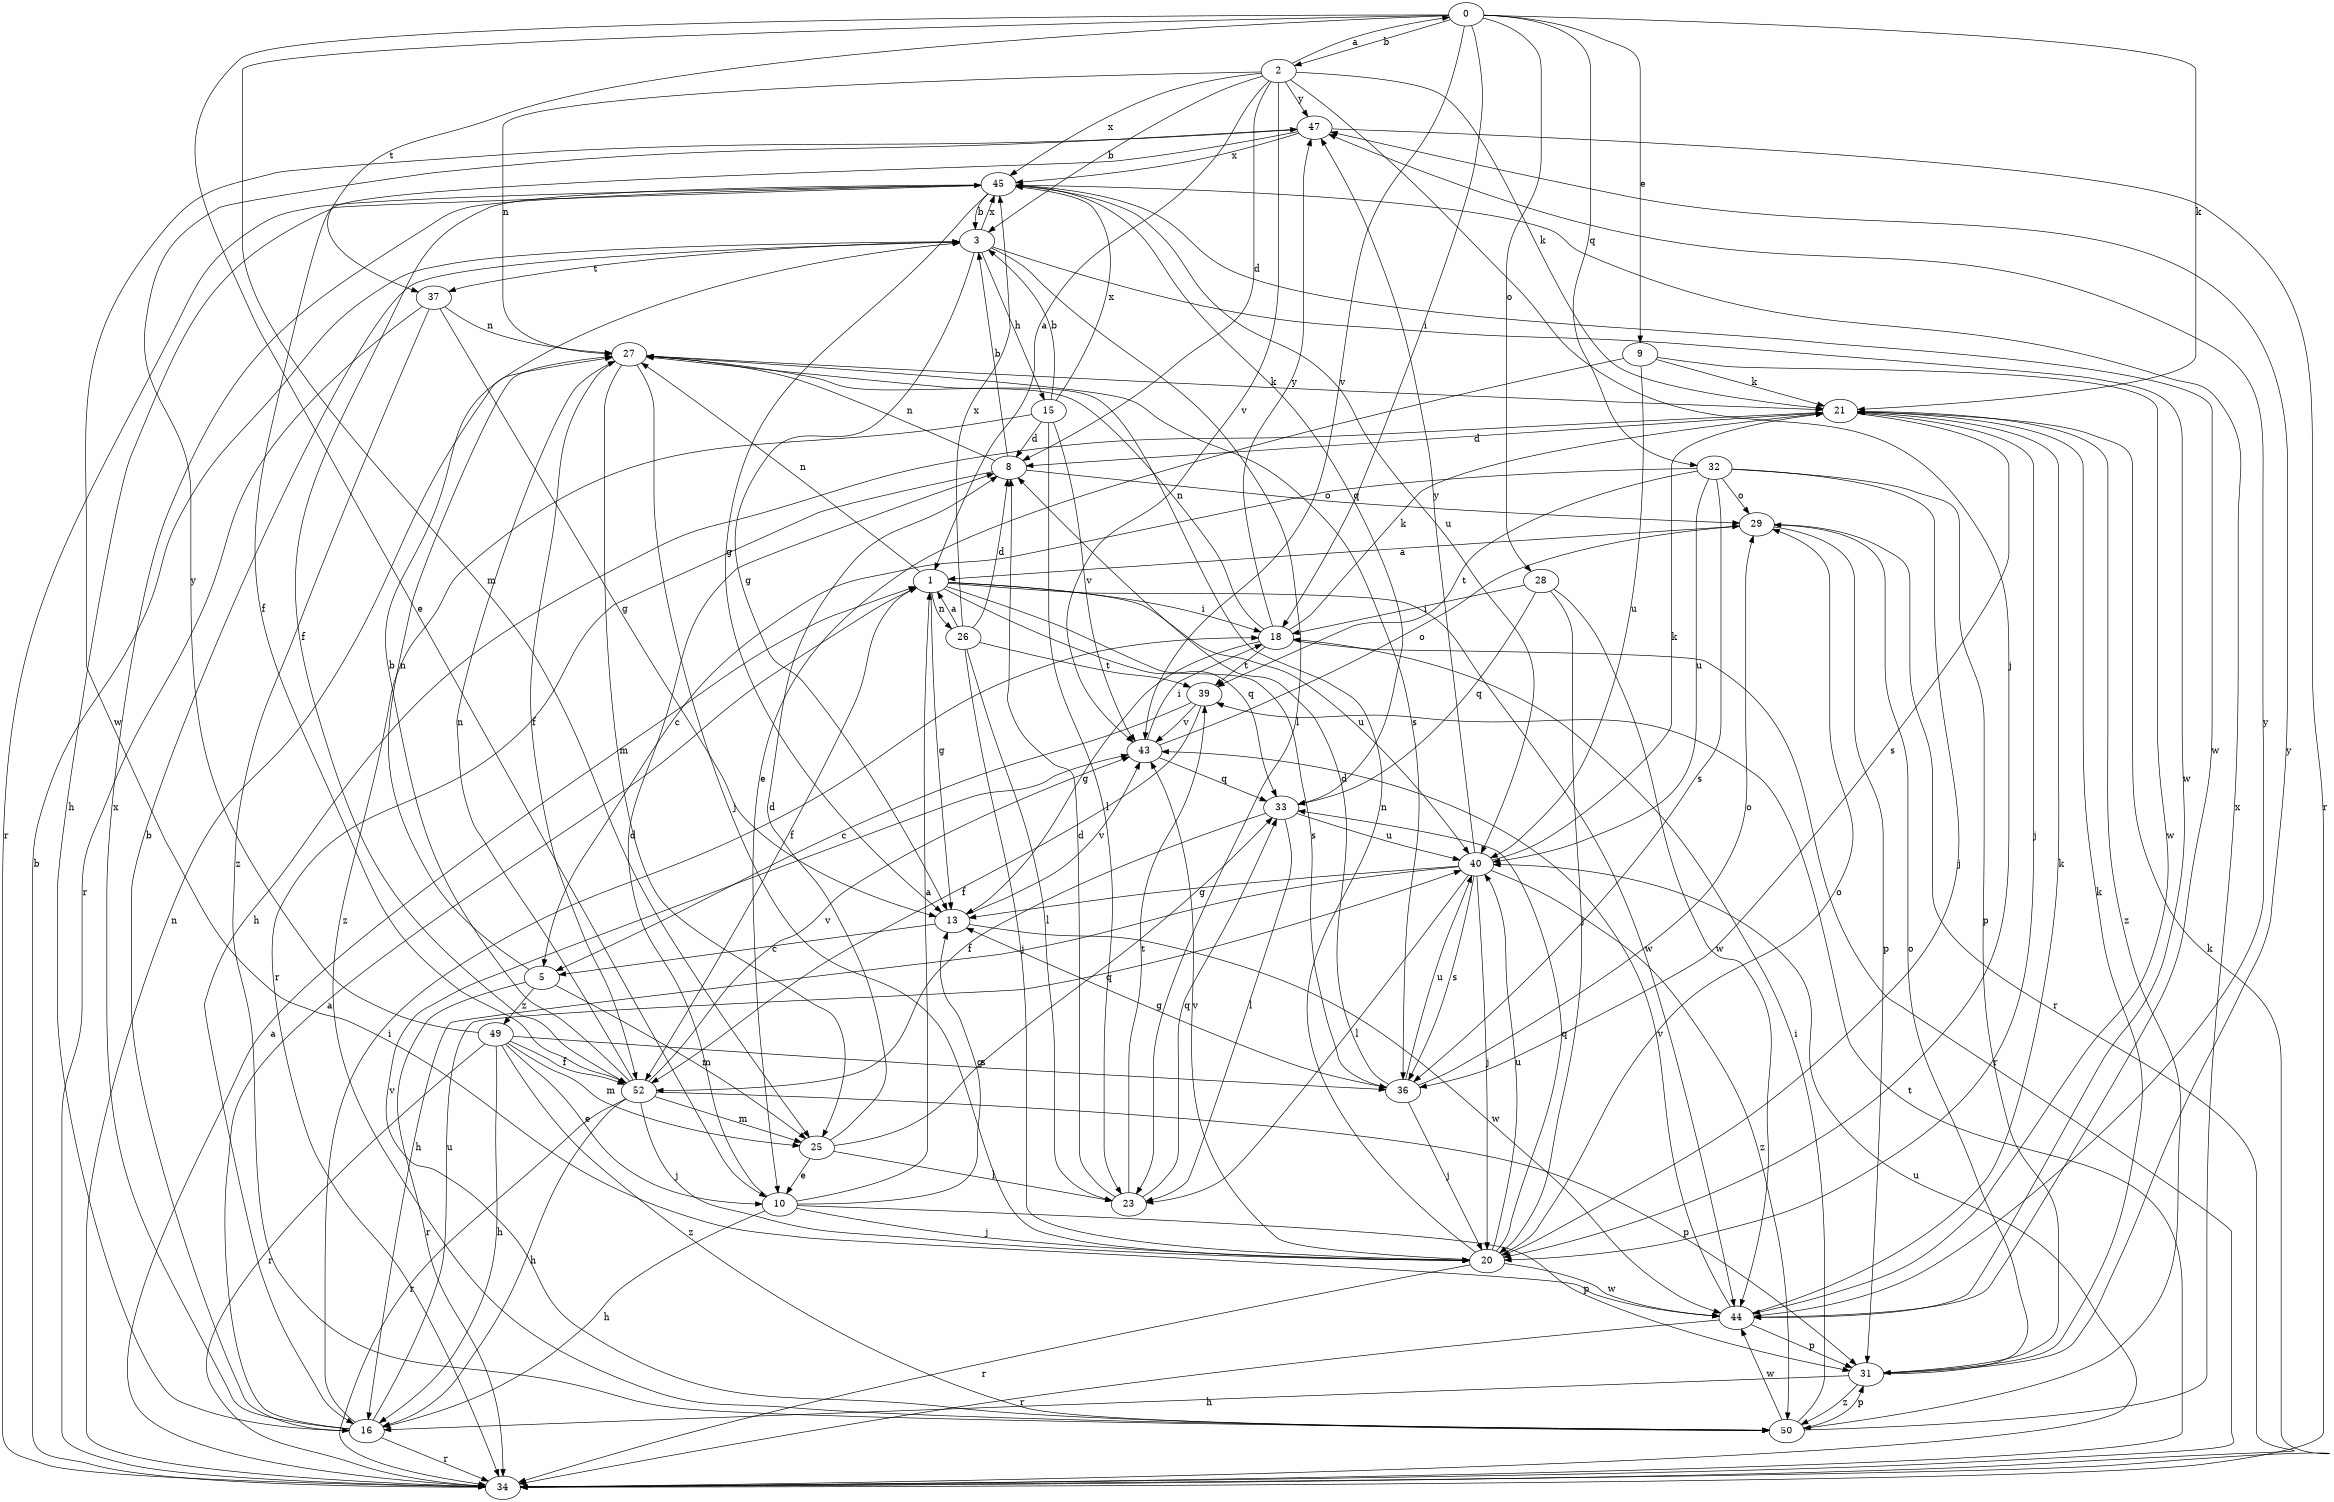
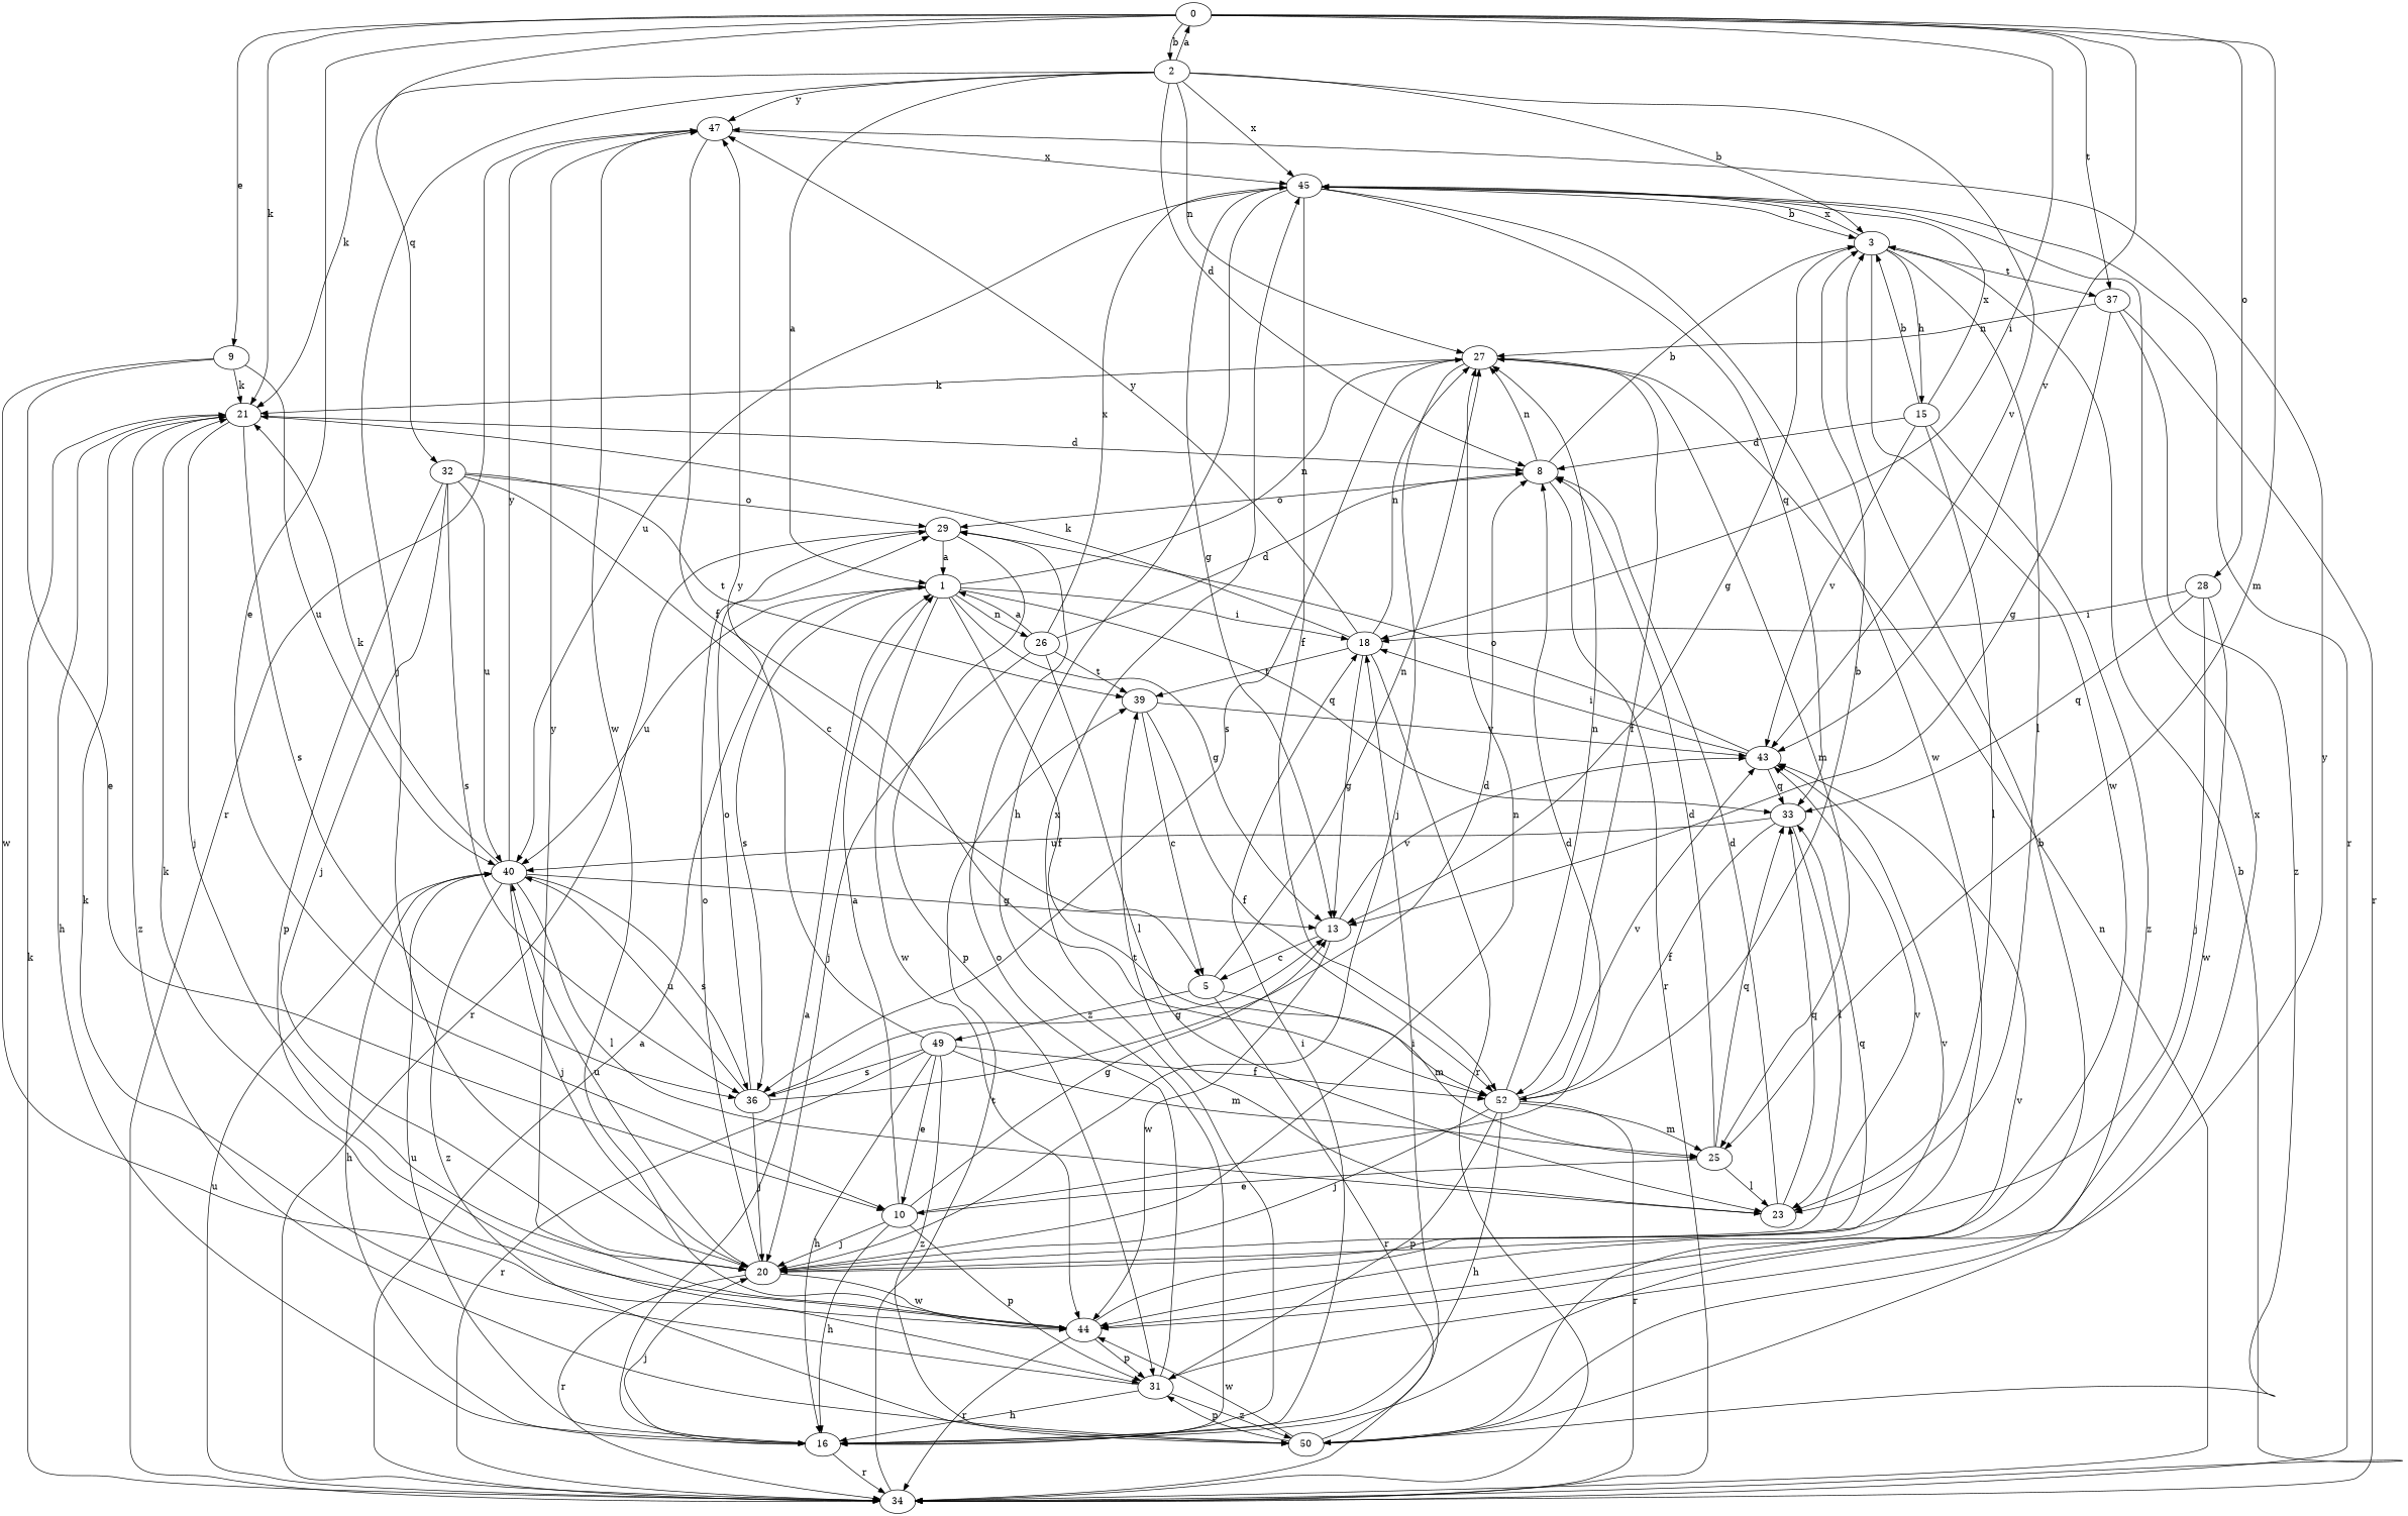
  strict digraph {
    0
    2
    9
    10
    18
    21
    25
    28
    32
    37
    43
    1
    27
    3
    8
    20
    45
    47
    40
    44
    13
    16
    31
    34
    39
    36
    50
    33
    23
    5
    29
    n32 [label=52]
    26
    15
    49
    0 -> 2 [label=b]
    0 -> 9 [label=e]
    0 -> 10 [label=e]
    0 -> 18 [label=i]
    0 -> 21 [label=k]
    0 -> 25 [label=m]
    0 -> 28 [label=o]
    0 -> 32 [label=q]
    0 -> 37 [label=t]
    0 -> 43 [label=v]
    2 -> 0 [label=a]
    2 -> 21 [label=k]
    2 -> 43 [label=v]
    2 -> 1 [label=a]
    2 -> 27 [label=n]
    2 -> 3 [label=b]
    2 -> 8 [label=d]
    2 -> 20 [label=j]
    2 -> 45 [label=x]
    2 -> 47 [label=y]
    9 -> 10 [label=e]
    9 -> 21 [label=k]
    9 -> 40 [label=u]
    9 -> 44 [label=w]
    10 -> 1 [label=a]
    10 -> 8 [label=d]
    10 -> 20 [label=j]
    10 -> 13 [label=g]
    10 -> 16 [label=h]
    10 -> 31 [label=p]
    18 -> 21 [label=k]
    18 -> 27 [label=n]
    18 -> 47 [label=y]
    18 -> 13 [label=g]
    18 -> 34 [label=r]
    18 -> 39 [label=t]
    21 -> 8 [label=d]
    21 -> 20 [label=j]
    21 -> 16 [label=h]
    21 -> 36 [label=s]
    21 -> 50 [label=z]
    25 -> 10 [label=e]
    25 -> 8 [label=d]
    25 -> 33 [label=q]
    25 -> 23 [label=l]
    28 -> 18 [label=i]
    28 -> 20 [label=j]
    28 -> 44 [label=w]
    28 -> 33 [label=q]
    32 -> 20 [label=j]
    32 -> 40 [label=u]
    32 -> 31 [label=p]
    32 -> 39 [label=t]
    32 -> 36 [label=s]
    32 -> 5 [label=c]
    32 -> 29 [label=o]
    37 -> 27 [label=n]
    37 -> 13 [label=g]
    37 -> 34 [label=r]
    37 -> 50 [label=z]
    43 -> 18 [label=i]
    43 -> 33 [label=q]
    43 -> 29 [label=o]
    1 -> 18 [label=i]
    1 -> 27 [label=n]
    1 -> 40 [label=u]
    1 -> 44 [label=w]
    1 -> 13 [label=g]
    1 -> 36 [label=s]
    1 -> 33 [label=q]
    1 -> n32 [label=f]
    1 -> 26 [label=n]
    27 -> 21 [label=k]
    27 -> 25 [label=m]
    27 -> 20 [label=j]
    27 -> 36 [label=s]
    27 -> n32 [label=f]
    3 -> 37 [label=t]
    3 -> 45 [label=x]
    3 -> 44 [label=w]
    3 -> 13 [label=g]
    3 -> 23 [label=l]
    3 -> 15 [label=h]
    8 -> 27 [label=n]
    8 -> 3 [label=b]
    8 -> 34 [label=r]
    8 -> 29 [label=o]
    20 -> 43 [label=v]
    20 -> 27 [label=n]
    20 -> 40 [label=u]
    20 -> 44 [label=w]
    20 -> 34 [label=r]
    20 -> 33 [label=q]
    20 -> 29 [label=o]
    45 -> 3 [label=b]
    45 -> 40 [label=u]
    45 -> 44 [label=w]
    45 -> 13 [label=g]
    45 -> 16 [label=h]
    45 -> 34 [label=r]
    45 -> 33 [label=q]
    45 -> n32 [label=f]
    47 -> 45 [label=x]
    47 -> 44 [label=w]
    47 -> 34 [label=r]
    47 -> n32 [label=f]
    40 -> 21 [label=k]
    40 -> 20 [label=j]
    40 -> 47 [label=y]
    40 -> 13 [label=g]
    40 -> 16 [label=h]
    40 -> 36 [label=s]
    40 -> 50 [label=z]
    40 -> 23 [label=l]
    44 -> 21 [label=k]
    44 -> 43 [label=v]
    44 -> 47 [label=y]
    44 -> 31 [label=p]
    44 -> 34 [label=r]
    13 -> 43 [label=v]
    13 -> 44 [label=w]
    13 -> 5 [label=c]
    16 -> 18 [label=i]
    16 -> 1 [label=a]
    16 -> 3 [label=b]
+   16 -> 20 [label=j]
    16 -> 45 [label=x]
    16 -> 40 [label=u]
    16 -> 34 [label=r]
    31 -> 21 [label=k]
    31 -> 47 [label=y]
    31 -> 16 [label=h]
    31 -> 50 [label=z]
    31 -> 29 [label=o]
    34 -> 21 [label=k]
    34 -> 1 [label=a]
    34 -> 27 [label=n]
    34 -> 3 [label=b]
    34 -> 40 [label=u]
    34 -> 39 [label=t]
    39 -> 43 [label=v]
    39 -> 5 [label=c]
    39 -> n32 [label=f]
    36 -> 8 [label=d]
    36 -> 20 [label=j]
    36 -> 40 [label=u]
    36 -> 13 [label=g]
    36 -> 29 [label=o]
    50 -> 18 [label=i]
    50 -> 43 [label=v]
    50 -> 45 [label=x]
    50 -> 44 [label=w]
    50 -> 31 [label=p]
    33 -> 40 [label=u]
    33 -> 23 [label=l]
    33 -> n32 [label=f]
    23 -> 8 [label=d]
    23 -> 39 [label=t]
    23 -> 33 [label=q]
    5 -> 25 [label=m]
    5 -> 27 [label=n]
    5 -> 34 [label=r]
    5 -> 49 [label=z]
    29 -> 1 [label=a]
    29 -> 31 [label=p]
    29 -> 34 [label=r]
    n32 -> 25 [label=m]
    n32 -> 43 [label=v]
    n32 -> 27 [label=n]
    n32 -> 3 [label=b]
    n32 -> 20 [label=j]
    n32 -> 16 [label=h]
    n32 -> 31 [label=p]
    n32 -> 34 [label=r]
    26 -> 1 [label=a]
    26 -> 8 [label=d]
    26 -> 20 [label=j]
    26 -> 45 [label=x]
    26 -> 39 [label=t]
    26 -> 23 [label=l]
    15 -> 43 [label=v]
    15 -> 3 [label=b]
    15 -> 8 [label=d]
    15 -> 45 [label=x]
    15 -> 50 [label=z]
    15 -> 23 [label=l]
    49 -> 10 [label=e]
    49 -> 25 [label=m]
    49 -> 47 [label=y]
    49 -> 16 [label=h]
    49 -> 34 [label=r]
    49 -> 36 [label=s]
    49 -> 50 [label=z]
    49 -> n32 [label=f]
  }
